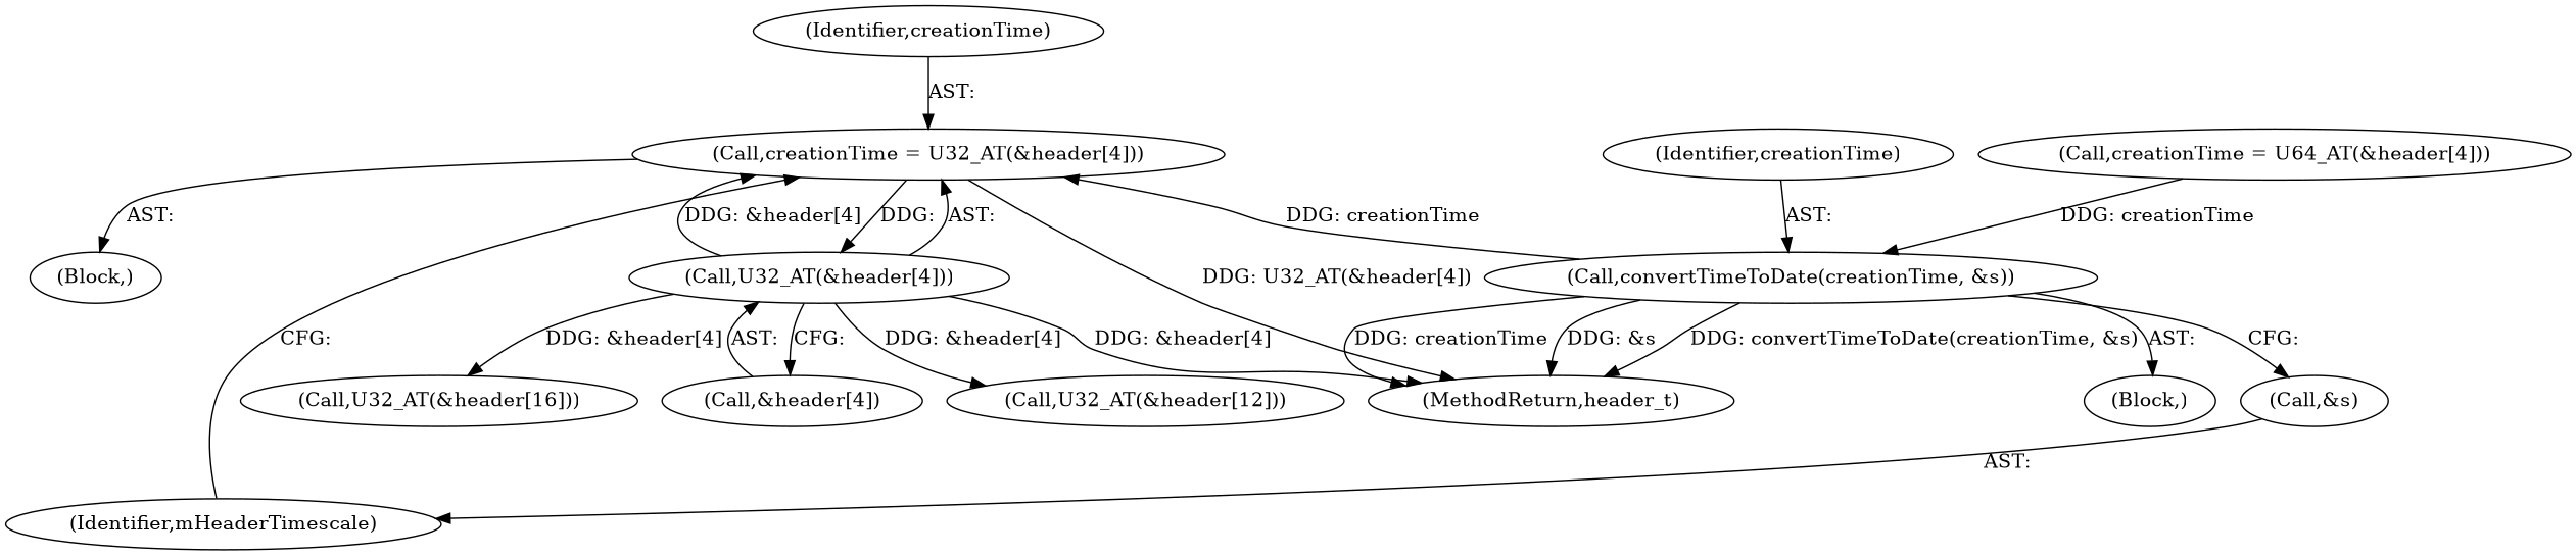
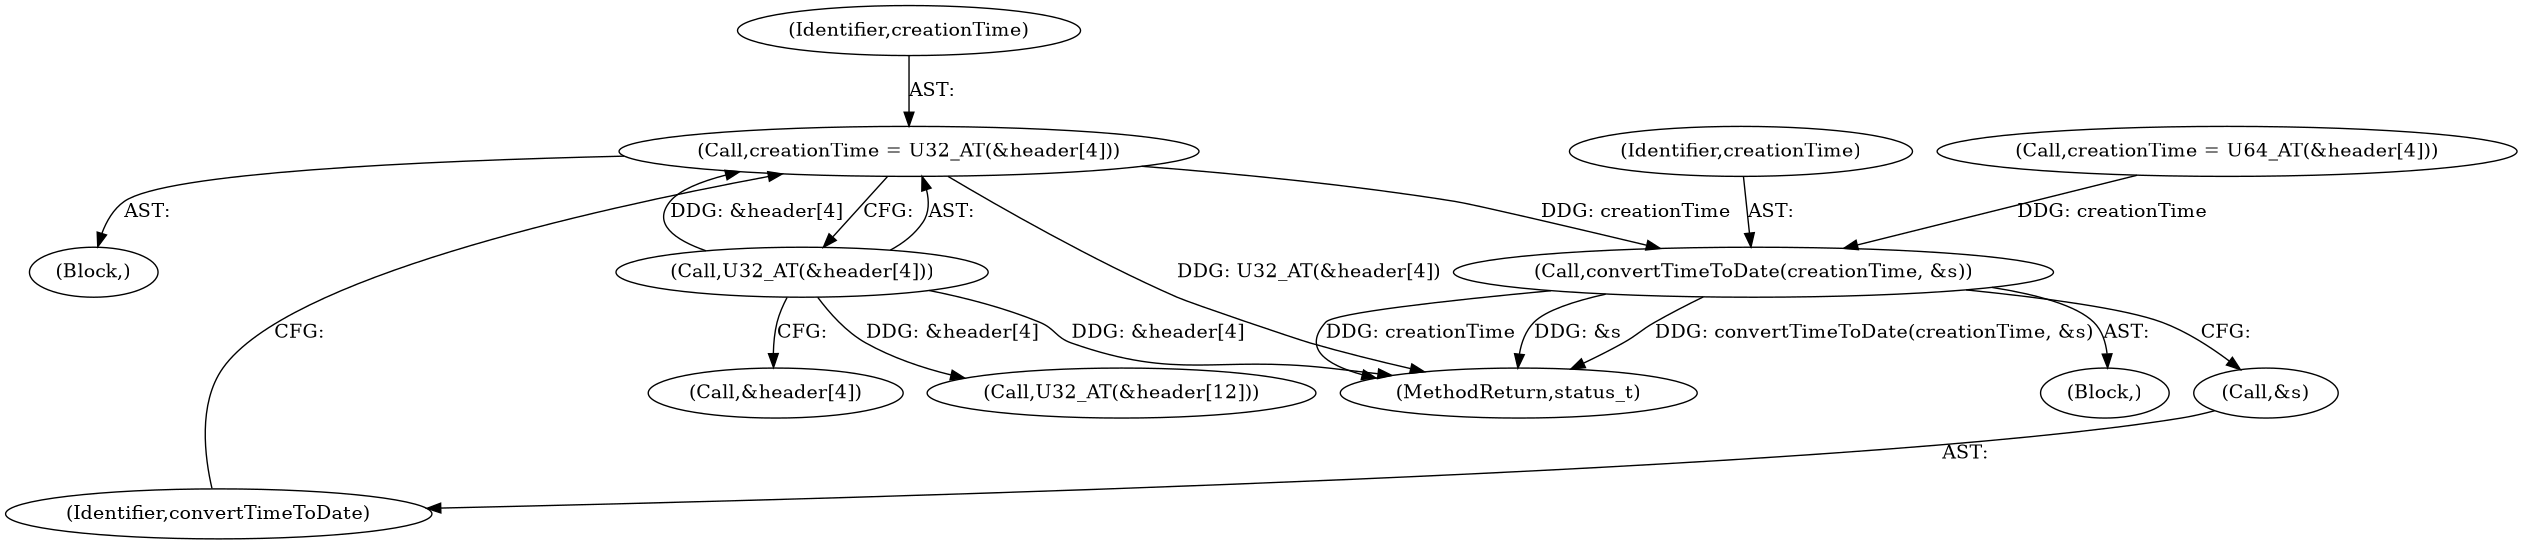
  digraph {
    n1 [label="(Call,creationTime = U32_AT(&header[4]))"]
    n2 [label="(Call,U32_AT(&header[4]))"]
    n3 [label="(Call,convertTimeToDate(creationTime, &s))"]
-   n4 [label="(MethodReturn,header_t)"]
+   n4 [label="(MethodReturn,status_t)"]
    n5 [label="(Block,)"]
    n6 [label="(Call,U32_AT(&header[12]))"]
-   n7 [label="(Call,U32_AT(&header[16]))"]
    n8 [label="(Call,&header[4])"]
    n9 [label="(Block,)"]
    n10 [label="(Call,&s)"]
-   n11 [label="(Identifier,mHeaderTimescale)"]
+   n11 [label="(Identifier,convertTimeToDate)"]
    n12 [label="(Identifier,creationTime)"]
    n13 [label="(Identifier,creationTime)"]
    n14 [label="(Call,creationTime = U64_AT(&header[4]))"]
-   n1 -> n2 [label="DDG: "]
-   n3 -> n1 [label="DDG: creationTime"]
+   n1 -> n2 [label="CFG: "]
+   n1 -> n3 [label="DDG: creationTime"]
    n1 -> n4 [label="DDG: U32_AT(&header[4])"]
    n1 -> n5 [label="AST: "]
    n2 -> n1 [label="AST: "]
    n2 -> n1 [label="DDG: &header[4]"]
    n2 -> n4 [label="DDG: &header[4]"]
    n2 -> n6 [label="DDG: &header[4]"]
-   n2 -> n7 [label="DDG: &header[4]"]
    n2 -> n8 [label="CFG: "]
    n3 -> n4 [label="DDG: &s"]
    n3 -> n4 [label="DDG: convertTimeToDate(creationTime, &s)"]
    n3 -> n4 [label="DDG: creationTime"]
    n3 -> n9 [label="AST: "]
    n3 -> n10 [label="CFG: "]
-   n8 -> n2 [label="AST: "]
    n10 -> n11 [label="AST: "]
    n11 -> n1 [label="CFG: "]
    n12 -> n3 [label="AST: "]
    n13 -> n1 [label="AST: "]
    n14 -> n3 [label="DDG: creationTime"]
  }
